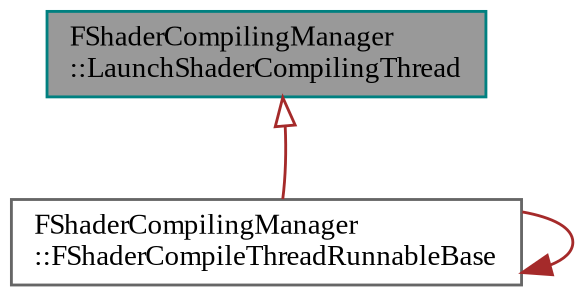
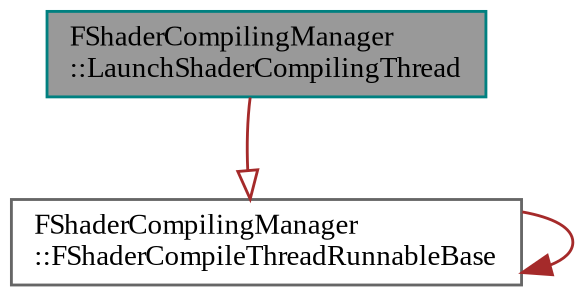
  digraph {
    rankdir=TB
    fontname="Liberation Serif"
    node [fontname="Liberation Serif" fontsize=10 shape=box style=filled]
    edge [color=brown fontname="Liberation Serif" fontsize=10 labelfontname=Helvetica labelfontsize=10 style=solid]
    n1 [color=teal fillcolor=grey60 fontcolor=black height=0.2 label="FShaderCompilingManager\l::LaunchShaderCompilingThread" width=0.4]
    n2 [color=gray40 fillcolor=white height=0.2 label="FShaderCompilingManager\l::FShaderCompileThreadRunnableBase" width=0.4]
-   n2 -> n1 [arrowhead=onormal]
+   n1 -> n2 [arrowhead=onormal]
    n2 -> n2 [arrowhead=normal]
  }
